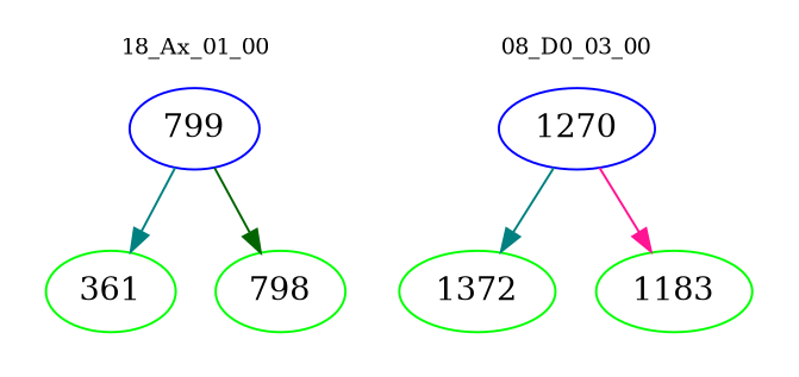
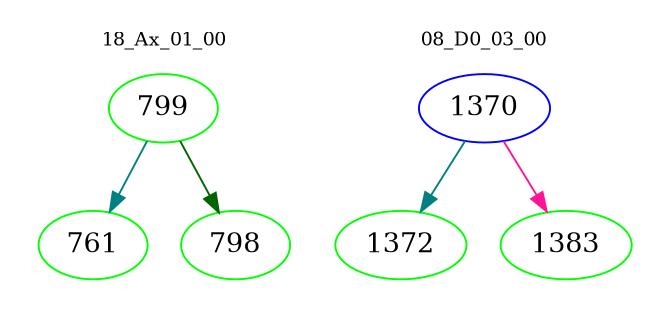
  digraph {
    node [color=green]
    edge [color=teal]
-   n1 [color=blue label=799]
-   n2 [label=361]
+   n1 [label=799]
+   n2 [label=761]
    n3 [label=798]
-   n4 [color=blue label=1270]
+   n4 [color=blue label=1370]
    n5 [label=1372]
-   n6 [label=1183]
+   n6 [label=1383]
    subgraph cluster_1 {
      color=white
      fontsize=10
      label="18_Ax_01_00"
      n1
      n2
      n3
    }
    subgraph cluster_2 {
      color=white
      fontsize=10
      label="08_D0_03_00"
      n4
      n5
      n6
    }
    n1 -> n2
    n1 -> n3 [color=darkgreen]
    n4 -> n5
    n4 -> n6 [color=deeppink]
  }
